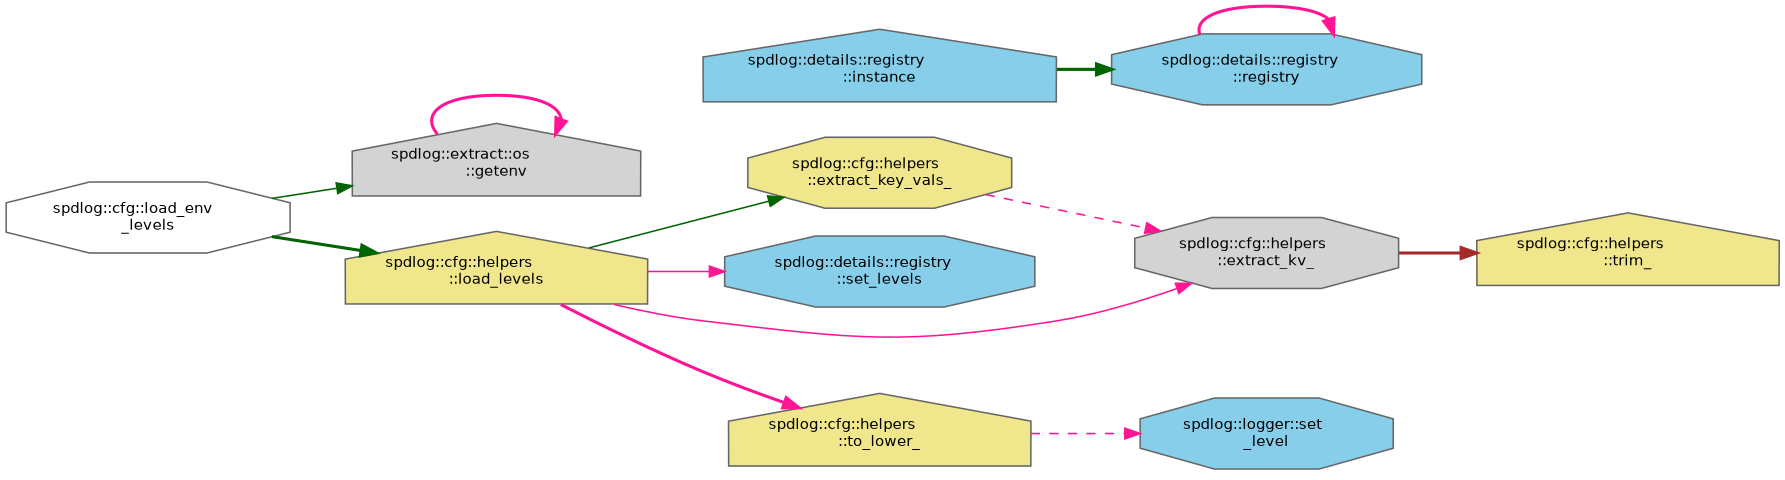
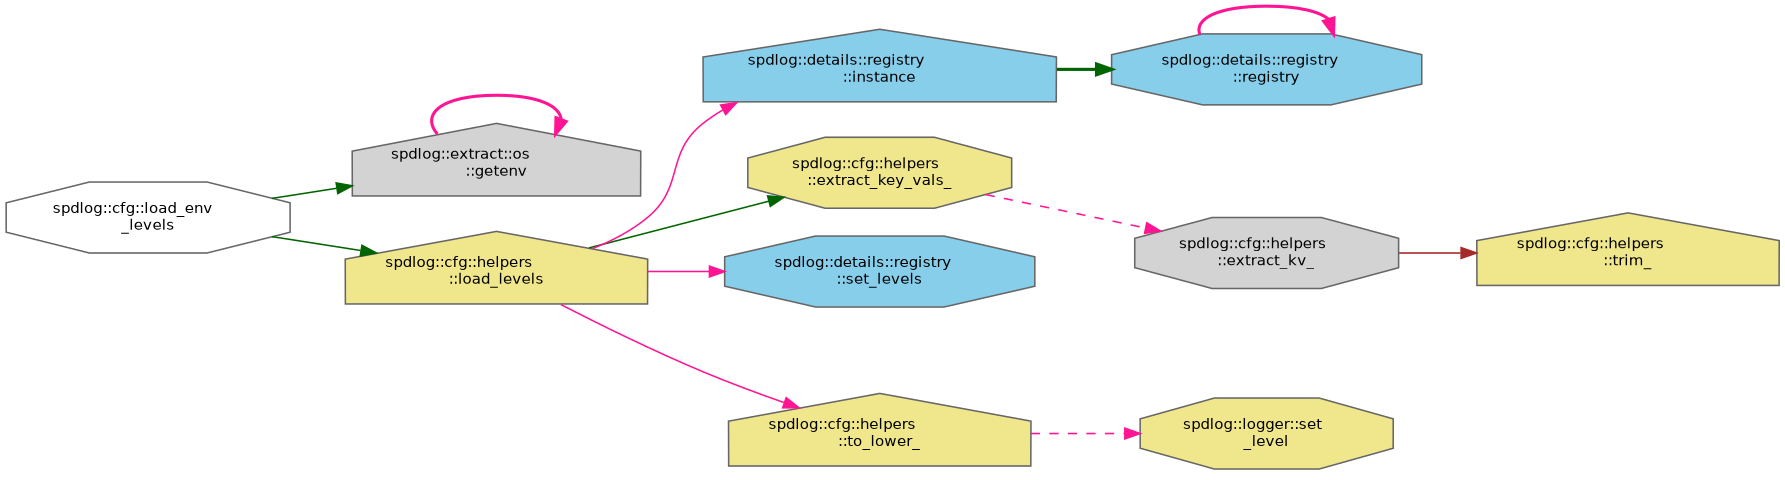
  digraph {
    rankdir=LR
    node [color=grey40 fillcolor=khaki fontname=Helvetica fontsize=10 shape=octagon style=filled]
    edge [color=deeppink fontname=Helvetica fontsize=10 labelfontname=Helvetica labelfontsize=10 style=solid]
    n1 [color=gray40 fillcolor=white fontcolor=black height=0.2 label="spdlog::cfg::load_env\l_levels" width=0.4]
    n2 [fillcolor=lightgrey height=0.2 label="spdlog::extract::os\l::getenv" shape=house width=0.4]
    n3 [height=0.2 label="spdlog::cfg::helpers\l::load_levels" shape=house width=0.4]
    n4 [height=0.2 label="spdlog::cfg::helpers\l::extract_key_vals_" width=0.4]
    n5 [fillcolor=skyblue height=0.2 label="spdlog::details::registry\l::instance" shape=house width=0.4]
    n6 [fillcolor=skyblue height=0.2 label="spdlog::details::registry\l::set_levels" width=0.4]
    n7 [height=0.2 label="spdlog::cfg::helpers\l::to_lower_" shape=house width=0.4]
    n8 [fillcolor=lightgrey height=0.2 label="spdlog::cfg::helpers\l::extract_kv_" width=0.4]
    n9 [fillcolor=skyblue height=0.2 label="spdlog::details::registry\l::registry" width=0.4]
-   n10 [fillcolor=skyblue height=0.2 label="spdlog::logger::set\l_level" width=0.4]
+   n10 [height=0.2 label="spdlog::logger::set\l_level" width=0.4]
    n11 [height=0.2 label="spdlog::cfg::helpers\l::trim_" shape=house width=0.4]
    n1 -> n2 [color=darkgreen]
-   n1 -> n3 [color=darkgreen style=bold]
+   n1 -> n3 [color=darkgreen]
    n2 -> n2 [style=bold]
    n3 -> n4 [color=darkgreen]
-   n3 -> n8
+   n3 -> n5
    n3 -> n6
-   n3 -> n7 [style=bold]
+   n3 -> n7
    n4 -> n8 [style=dashed]
    n5 -> n9 [color=darkgreen style=bold]
    n7 -> n10 [style=dashed]
-   n8 -> n11 [color=brown style=bold]
+   n8 -> n11 [color=brown]
    n9 -> n9 [style=bold]
  }
